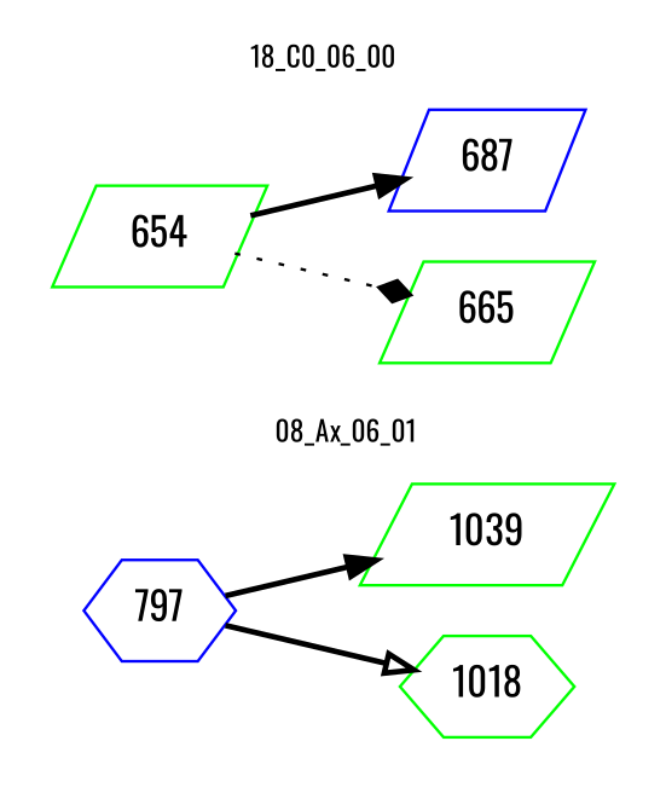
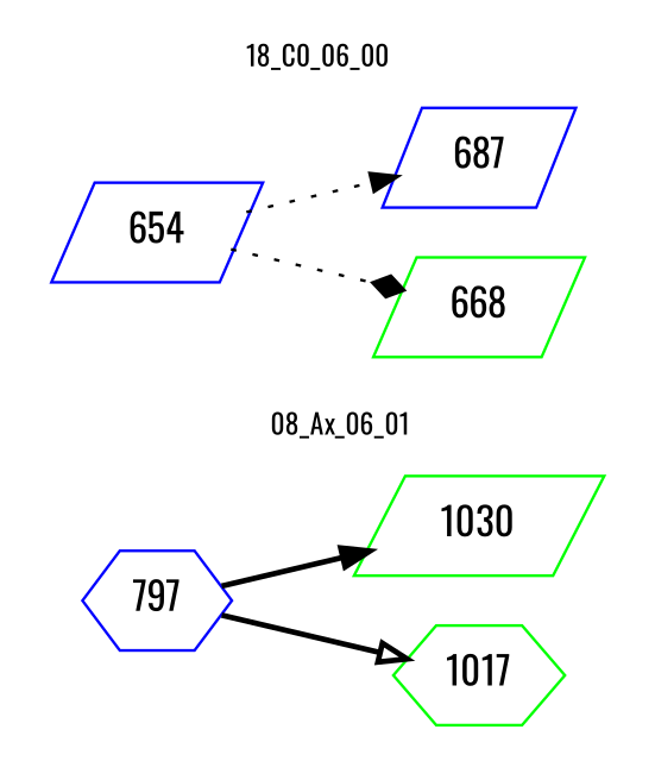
  digraph {
    fontname=Oswald
    rankdir=LR
    node [color=blue fontname=Oswald shape=parallelogram]
    edge [arrowhead=normal color=black fontname=Oswald style=bold]
    n1 [label=797 shape=hexagon]
-   n2 [color=green label=1018 shape=hexagon]
-   n3 [color=green label=1039]
-   n4 [color=green label=654]
-   n5 [color=green label=665]
+   n2 [color=green label=1017 shape=hexagon]
+   n3 [color=green label=1030]
+   n4 [label=654]
+   n5 [color=green label=668]
    n6 [label=687]
    subgraph cluster_1 {
      color=white
      fontsize=10
      label="08_Ax_06_01"
      n1
      n2
      n3
    }
    subgraph cluster_2 {
      color=white
      fontsize=10
      label="18_C0_06_00"
      n4
      n5
      n6
    }
    n1 -> n2 [arrowhead=onormal]
    n1 -> n3
    n4 -> n5 [arrowhead=diamond style=dotted]
-   n4 -> n6
+   n4 -> n6 [style=dotted]
  }
